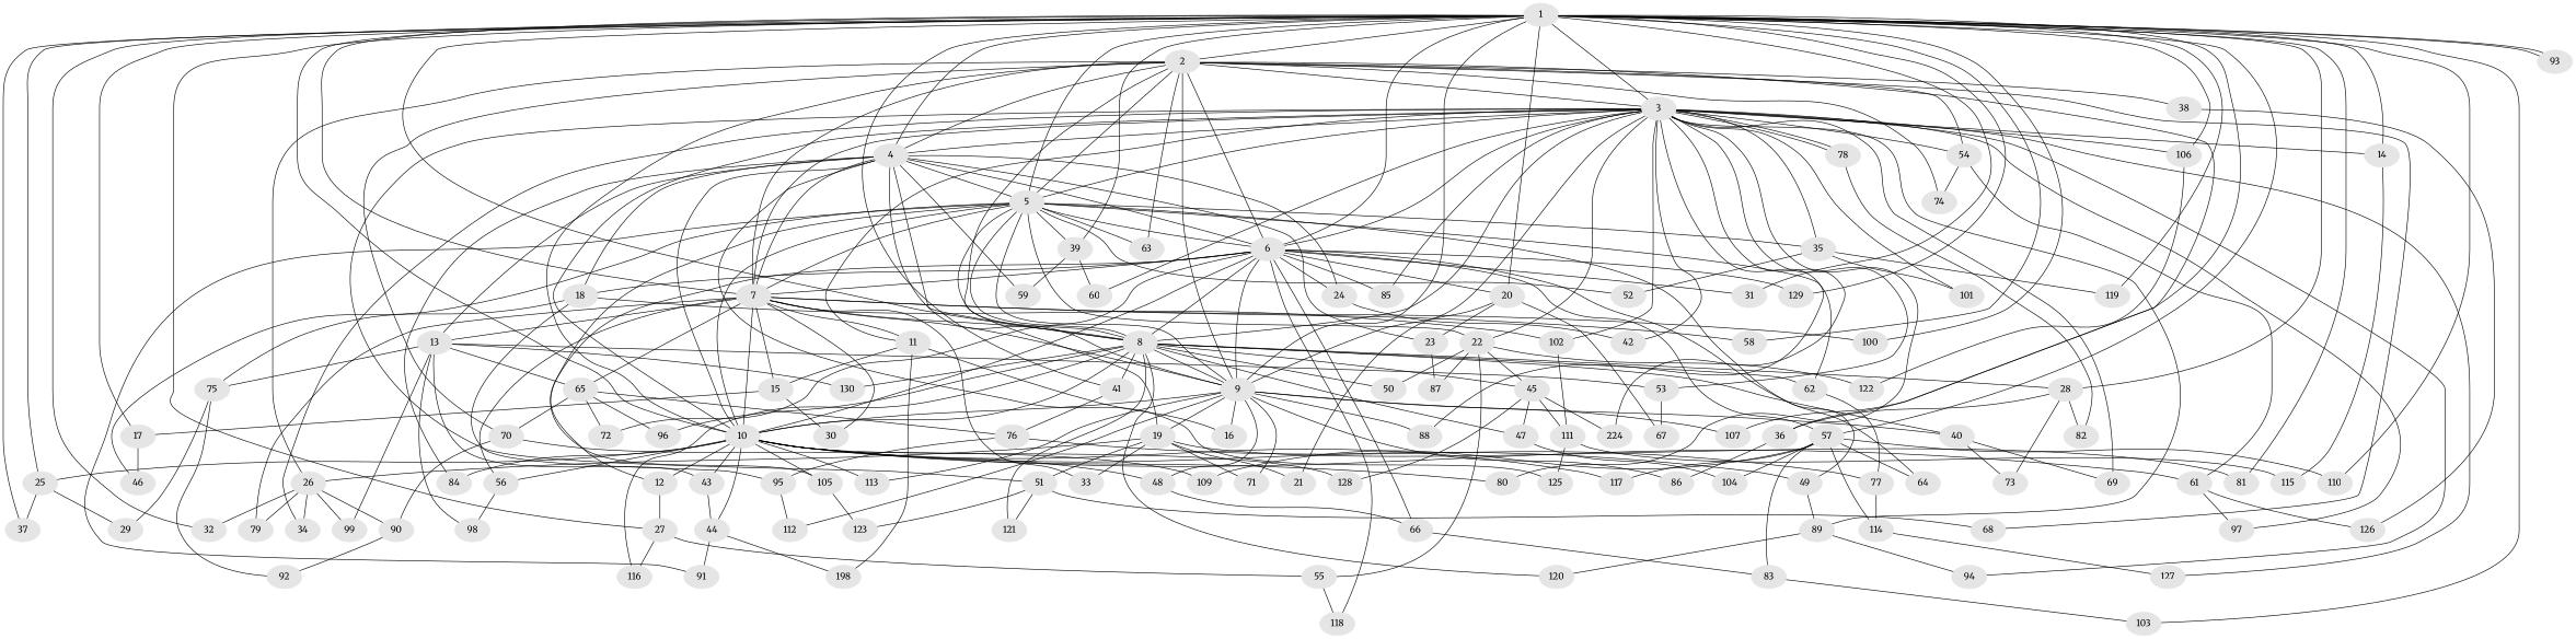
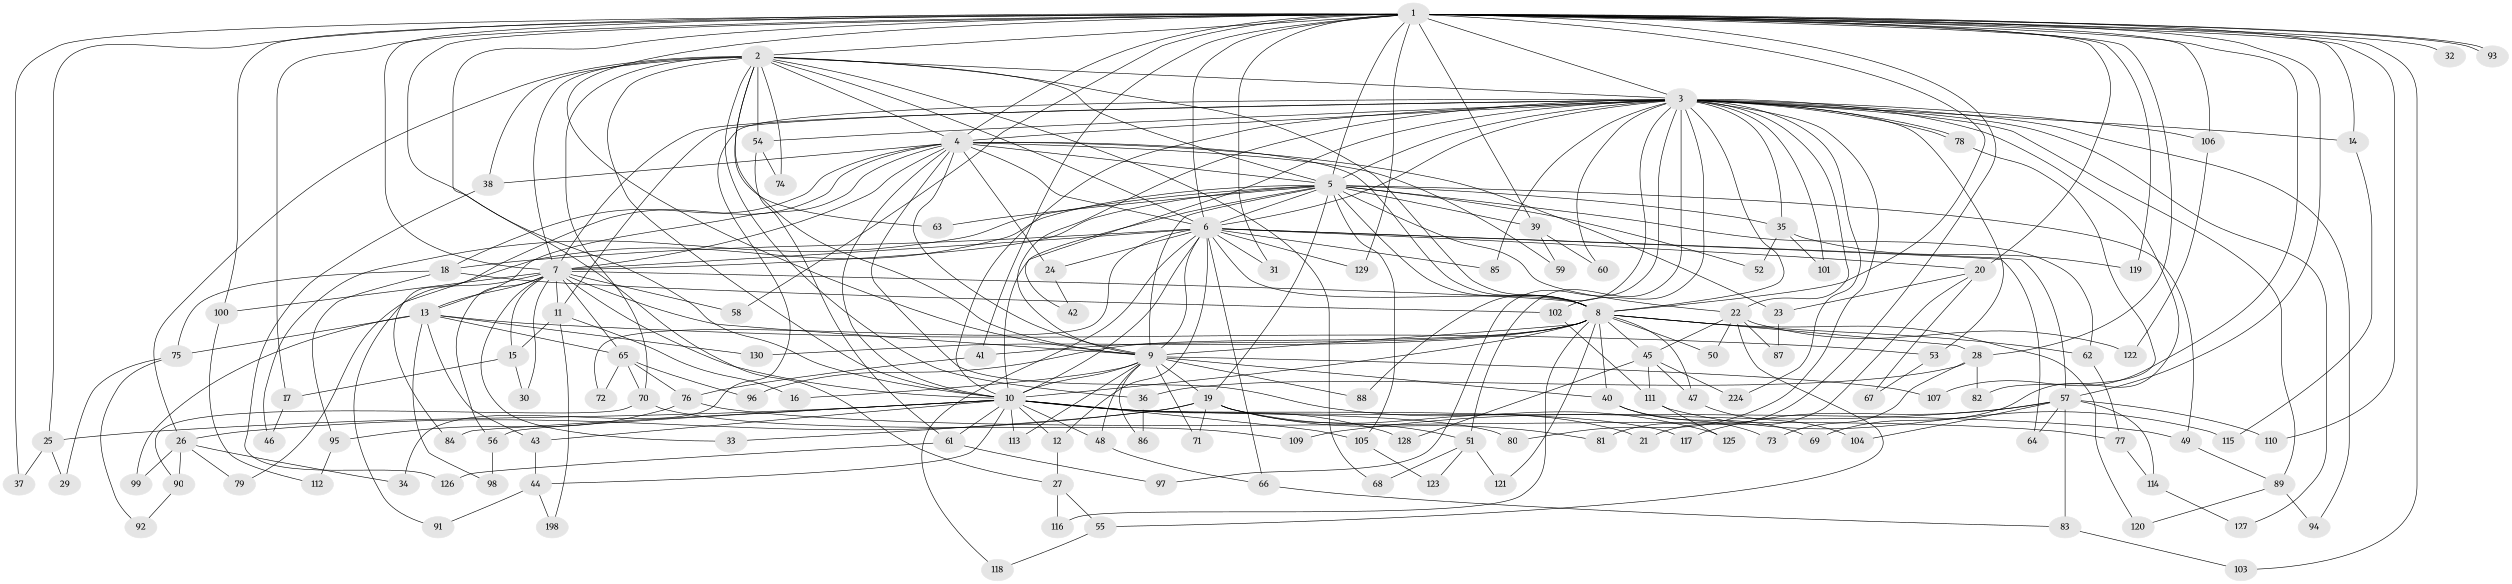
  graph {
    fontname=Merriweather
    node [color=gray90 fontname=Merriweather style=filled]
    edge [fontname=Merriweather]
    1
    2
    3
    4
    5
    6
    7
    8
    9
    10
    14
    17
    20
    25
    27
    28
    31
    32
    37
    39
    41
    57
    58
    81
    93
    100
    103
    106
    107
    110
    119
    129
    26
    36
    38
    54
    63
    68
    70
    74
    11
    22
    34
    35
    42
    51
    53
    60
    69
    78
    80
    85
    88
    89
    94
    97
    101
    102
    n59 [label=224]
    127
    13
    18
    23
    24
    59
    84
    125
    19
    46
    49
    52
    62
    91
    105
    12
    64
    66
    72
    118
    15
    30
    33
    56
    65
    79
    40
    45
    47
    50
    96
    116
    120
    121
    130
    16
    48
    71
    86
    112
    113
    43
    44
    61
    117
    128
    115
    21
    67
    29
    55
    73
    82
    76
    104
    83
    109
    114
    122
    99
    90
    126
    n122 [label=198]
    87
    123
    111
    75
    98
    95
    77
    92
    1 -- 2
    1 -- 3
    1 -- 4
    1 -- 5
    1 -- 6
    1 -- 7
    1 -- 8
    1 -- 9
    1 -- 10
    1 -- 14
    1 -- 17
    1 -- 20
    1 -- 25
    1 -- 27
    1 -- 28
    1 -- 31
    1 -- 32
    1 -- 37
    1 -- 39
    1 -- 41
    1 -- 57
    1 -- 58
    1 -- 81
    1 -- 93
    1 -- 93
    1 -- 100
    1 -- 103
    1 -- 106
    1 -- 107
    1 -- 110
    1 -- 119
    1 -- 129
    2 -- 3
    2 -- 4
    2 -- 5
    2 -- 6
    2 -- 7
    2 -- 8
    2 -- 9
    2 -- 10
    2 -- 26
    2 -- 36
    2 -- 38
    2 -- 54
    2 -- 63
    2 -- 68
    2 -- 70
    2 -- 74
    3 -- 4
    3 -- 5
    3 -- 6
    3 -- 7
    3 -- 8
    3 -- 9
    3 -- 10
    3 -- 14
    3 -- 106
    3 -- 54
    3 -- 11
    3 -- 22
    3 -- 34
    3 -- 35
    3 -- 42
    3 -- 51
    3 -- 53
    3 -- 60
    3 -- 69
    3 -- 78
    3 -- 78
    3 -- 80
    3 -- 85
    3 -- 88
    3 -- 89
    3 -- 94
    3 -- 97
    3 -- 101
    3 -- 102
    3 -- n59
    3 -- 127
    4 -- 5
    4 -- 6
    4 -- 7
    4 -- 8
    4 -- 9
    4 -- 10
+   4 -- 38
    4 -- 13
    4 -- 18
    4 -- 23
    4 -- 24
    4 -- 59
    4 -- 84
    4 -- 125
    5 -- 6
    5 -- 7
    5 -- 8
    5 -- 9
    5 -- 10
    5 -- 39
    5 -- 63
    5 -- 22
    5 -- 35
    5 -- 19
    5 -- 46
    5 -- 49
    5 -- 52
    5 -- 62
    5 -- 91
    5 -- 105
    6 -- 7
    6 -- 8
    6 -- 9
    6 -- 10
    6 -- 20
    6 -- 31
    6 -- 57
    6 -- 129
    6 -- 85
    6 -- 18
    6 -- 24
    6 -- 12
    6 -- 64
    6 -- 66
    6 -- 72
    6 -- 118
    7 -- 8
    7 -- 9
    7 -- 10
    7 -- 58
    7 -- 100
    7 -- 11
    7 -- 13
    7 -- 15
    7 -- 30
    7 -- 33
    7 -- 56
    7 -- 65
    7 -- 79
    8 -- 9
    8 -- 10
    8 -- 28
    8 -- 41
    8 -- 62
    8 -- 40
    8 -- 45
    8 -- 47
    8 -- 50
    8 -- 96
    8 -- 116
    8 -- 120
    8 -- 121
    8 -- 130
    9 -- 10
    9 -- 107
    9 -- 88
    9 -- 19
    9 -- 40
    9 -- 16
    9 -- 48
    9 -- 71
    9 -- 86
-   9 -- 112
+   100 -- 112
    9 -- 113
    10 -- 25
    10 -- 80
    10 -- 84
    10 -- 49
    10 -- 105
    10 -- 12
    10 -- 56
    10 -- 48
    10 -- 113
    10 -- 43
    10 -- 44
    10 -- 61
    10 -- 117
    10 -- 128
    14 -- 115
    17 -- 46
    20 -- 23
    20 -- 21
    20 -- 67
    25 -- 37
    25 -- 29
    27 -- 116
    27 -- 55
    28 -- 36
    28 -- 73
    28 -- 82
    39 -- 60
    39 -- 59
    41 -- 76
    57 -- 110
    57 -- 64
    57 -- 117
    57 -- 104
    57 -- 83
    57 -- 109
    57 -- 114
    106 -- 122
-   26 -- 32
    26 -- 34
    26 -- 79
    26 -- 99
    26 -- 90
    36 -- 86
    38 -- 126
    54 -- 74
    54 -- 61
    70 -- 109
    70 -- 90
    11 -- 15
    11 -- 16
    11 -- n122
    22 -- 45
    22 -- 50
    22 -- 55
    22 -- 122
    22 -- 87
    35 -- 119
    35 -- 101
    35 -- 52
    51 -- 68
    51 -- 121
    51 -- 123
    53 -- 67
    78 -- 82
    89 -- 94
    89 -- 120
    102 -- 111
    13 -- 53
    13 -- 65
    13 -- 130
    13 -- 43
    13 -- 99
    13 -- 75
    13 -- 98
    18 -- 102
    18 -- 75
    18 -- 95
    23 -- 87
    24 -- 42
    19 -- 81
    19 -- 26
    19 -- 51
    19 -- 33
    19 -- 71
    19 -- 21
    49 -- 89
    62 -- 77
    105 -- 123
    12 -- 27
    66 -- 83
    15 -- 17
    15 -- 30
    56 -- 98
    65 -- 70
    65 -- 72
    65 -- 96
    65 -- 76
    40 -- 69
    40 -- 73
    45 -- n59
    45 -- 47
    45 -- 128
    45 -- 111
    47 -- 104
    48 -- 66
    43 -- 44
    44 -- 91
    44 -- n122
    61 -- 97
    61 -- 126
    55 -- 118
    76 -- 95
    76 -- 77
    83 -- 103
    114 -- 127
    90 -- 92
    111 -- 125
    111 -- 115
    75 -- 29
    75 -- 92
    95 -- 112
    77 -- 114
  }
